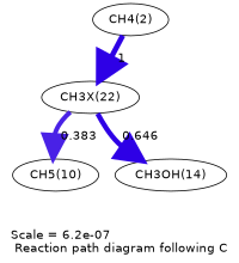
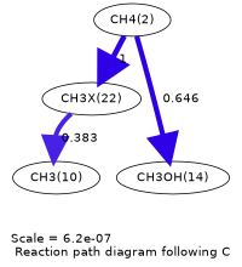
  digraph {
    fontname=Helvetica
    label="Scale = 6.2e-07\l Reaction path diagram following C"
    node [fontname=Helvetica]
    edge [fontname=Helvetica]
    n1 [label="CH4(2)"]
    n2 [label="CH3X(22)"]
-   n3 [label="CH5(10)"]
+   n3 [label="CH3(10)"]
    n4 [label="CH3OH(14)"]
    n1 -> n2 [arrowsize=3 color="0.7, 1.5, 0.9" label=" 1" penwidth=6]
    n2 -> n3 [arrowsize=2.61 color="0.7, 0.853, 0.9" label=" 0.383" penwidth=5.21]
-   n2 -> n4 [arrowsize=2.83 color="0.7, 1.15, 0.9" label=" 0.646" penwidth=5.67]
+   n1 -> n4 [arrowsize=2.83 color="0.7, 1.15, 0.9" label=" 0.646" penwidth=5.67]
  }
